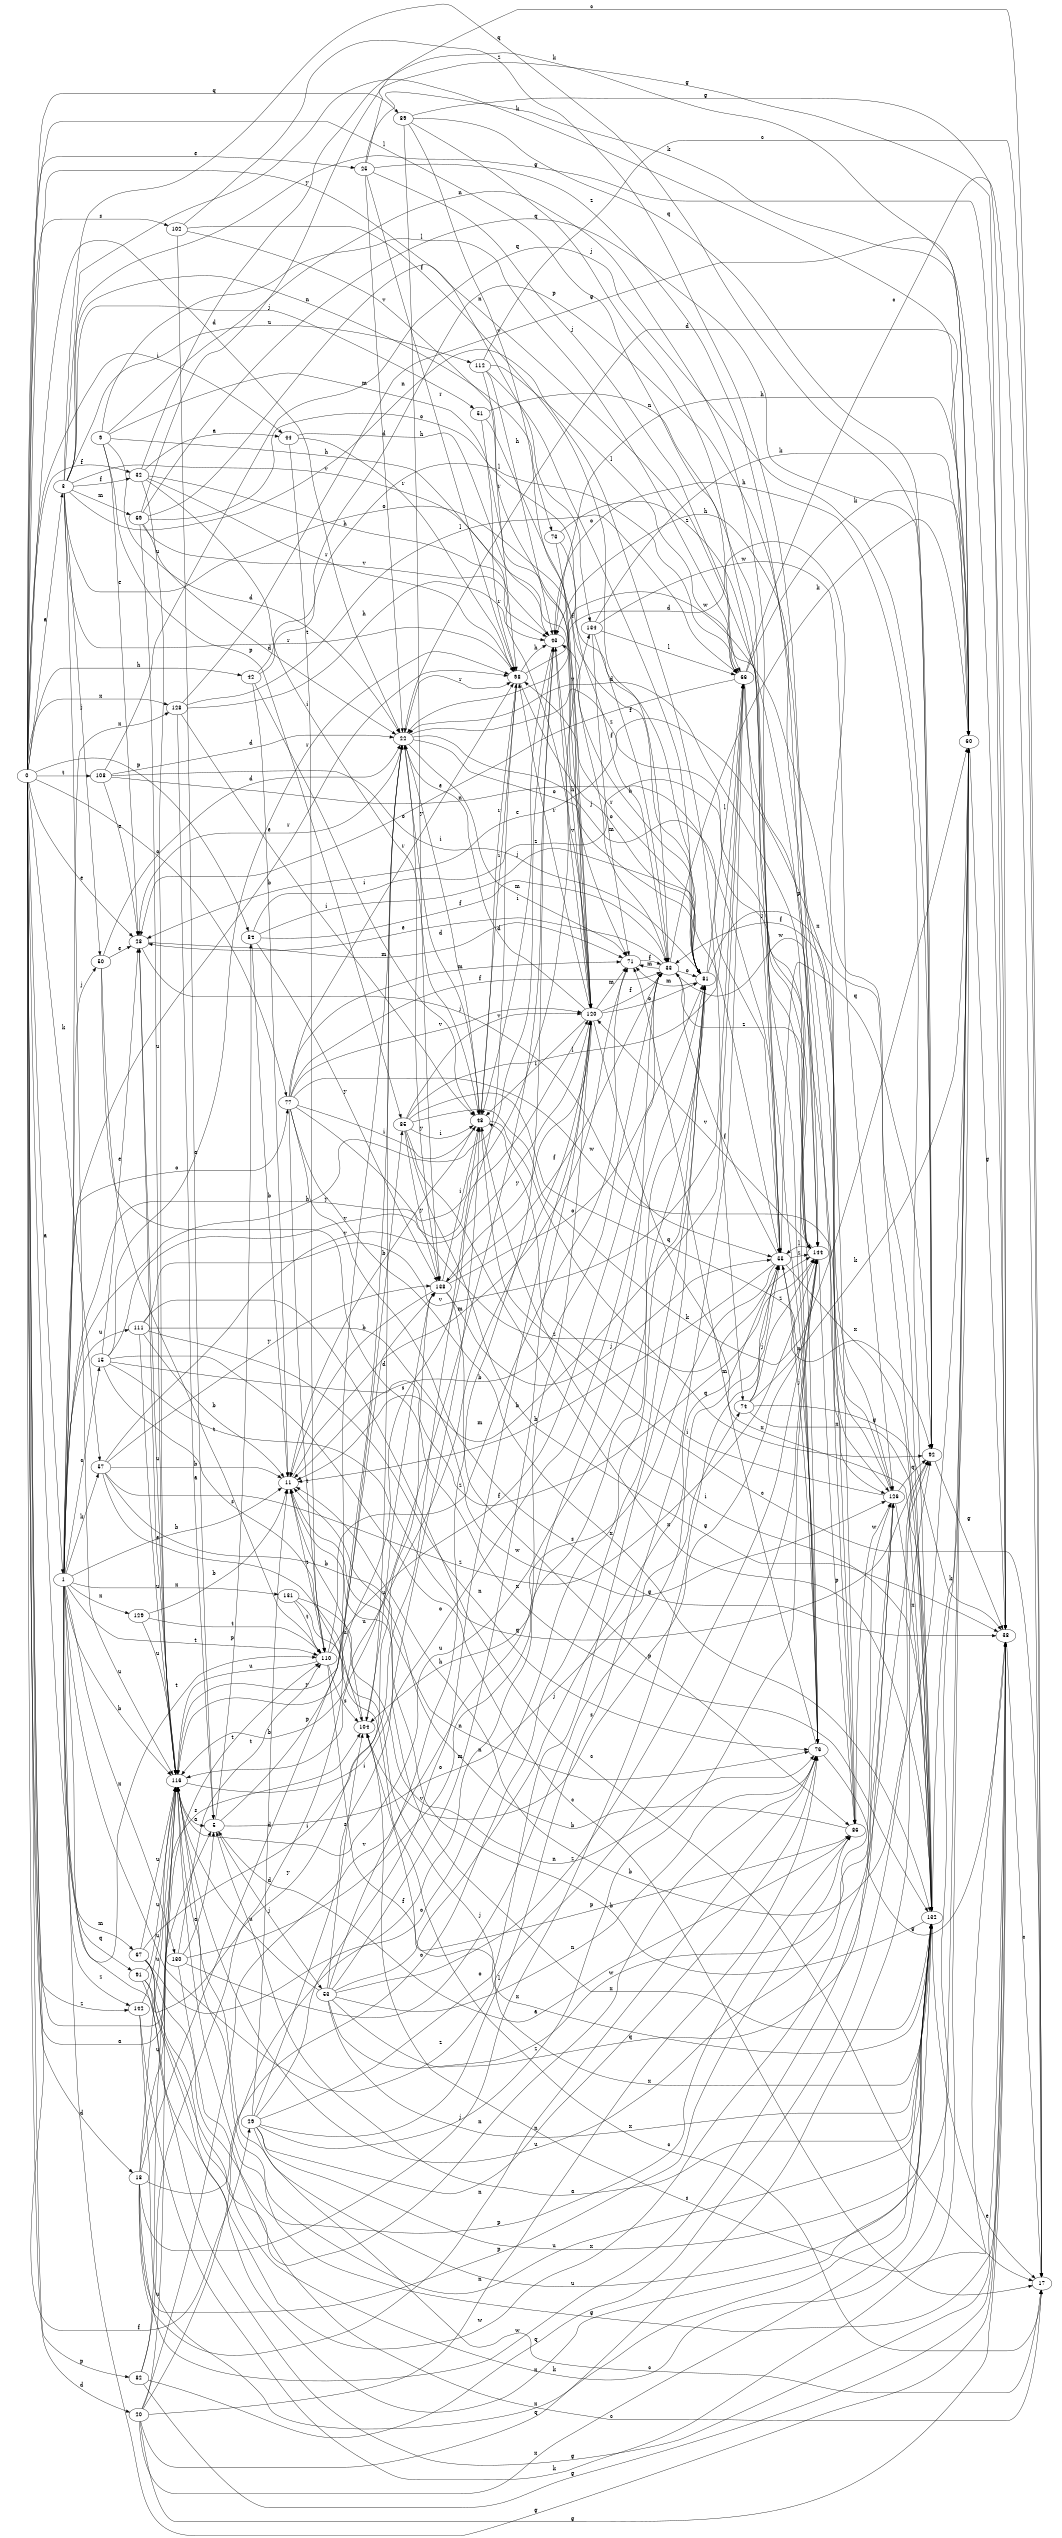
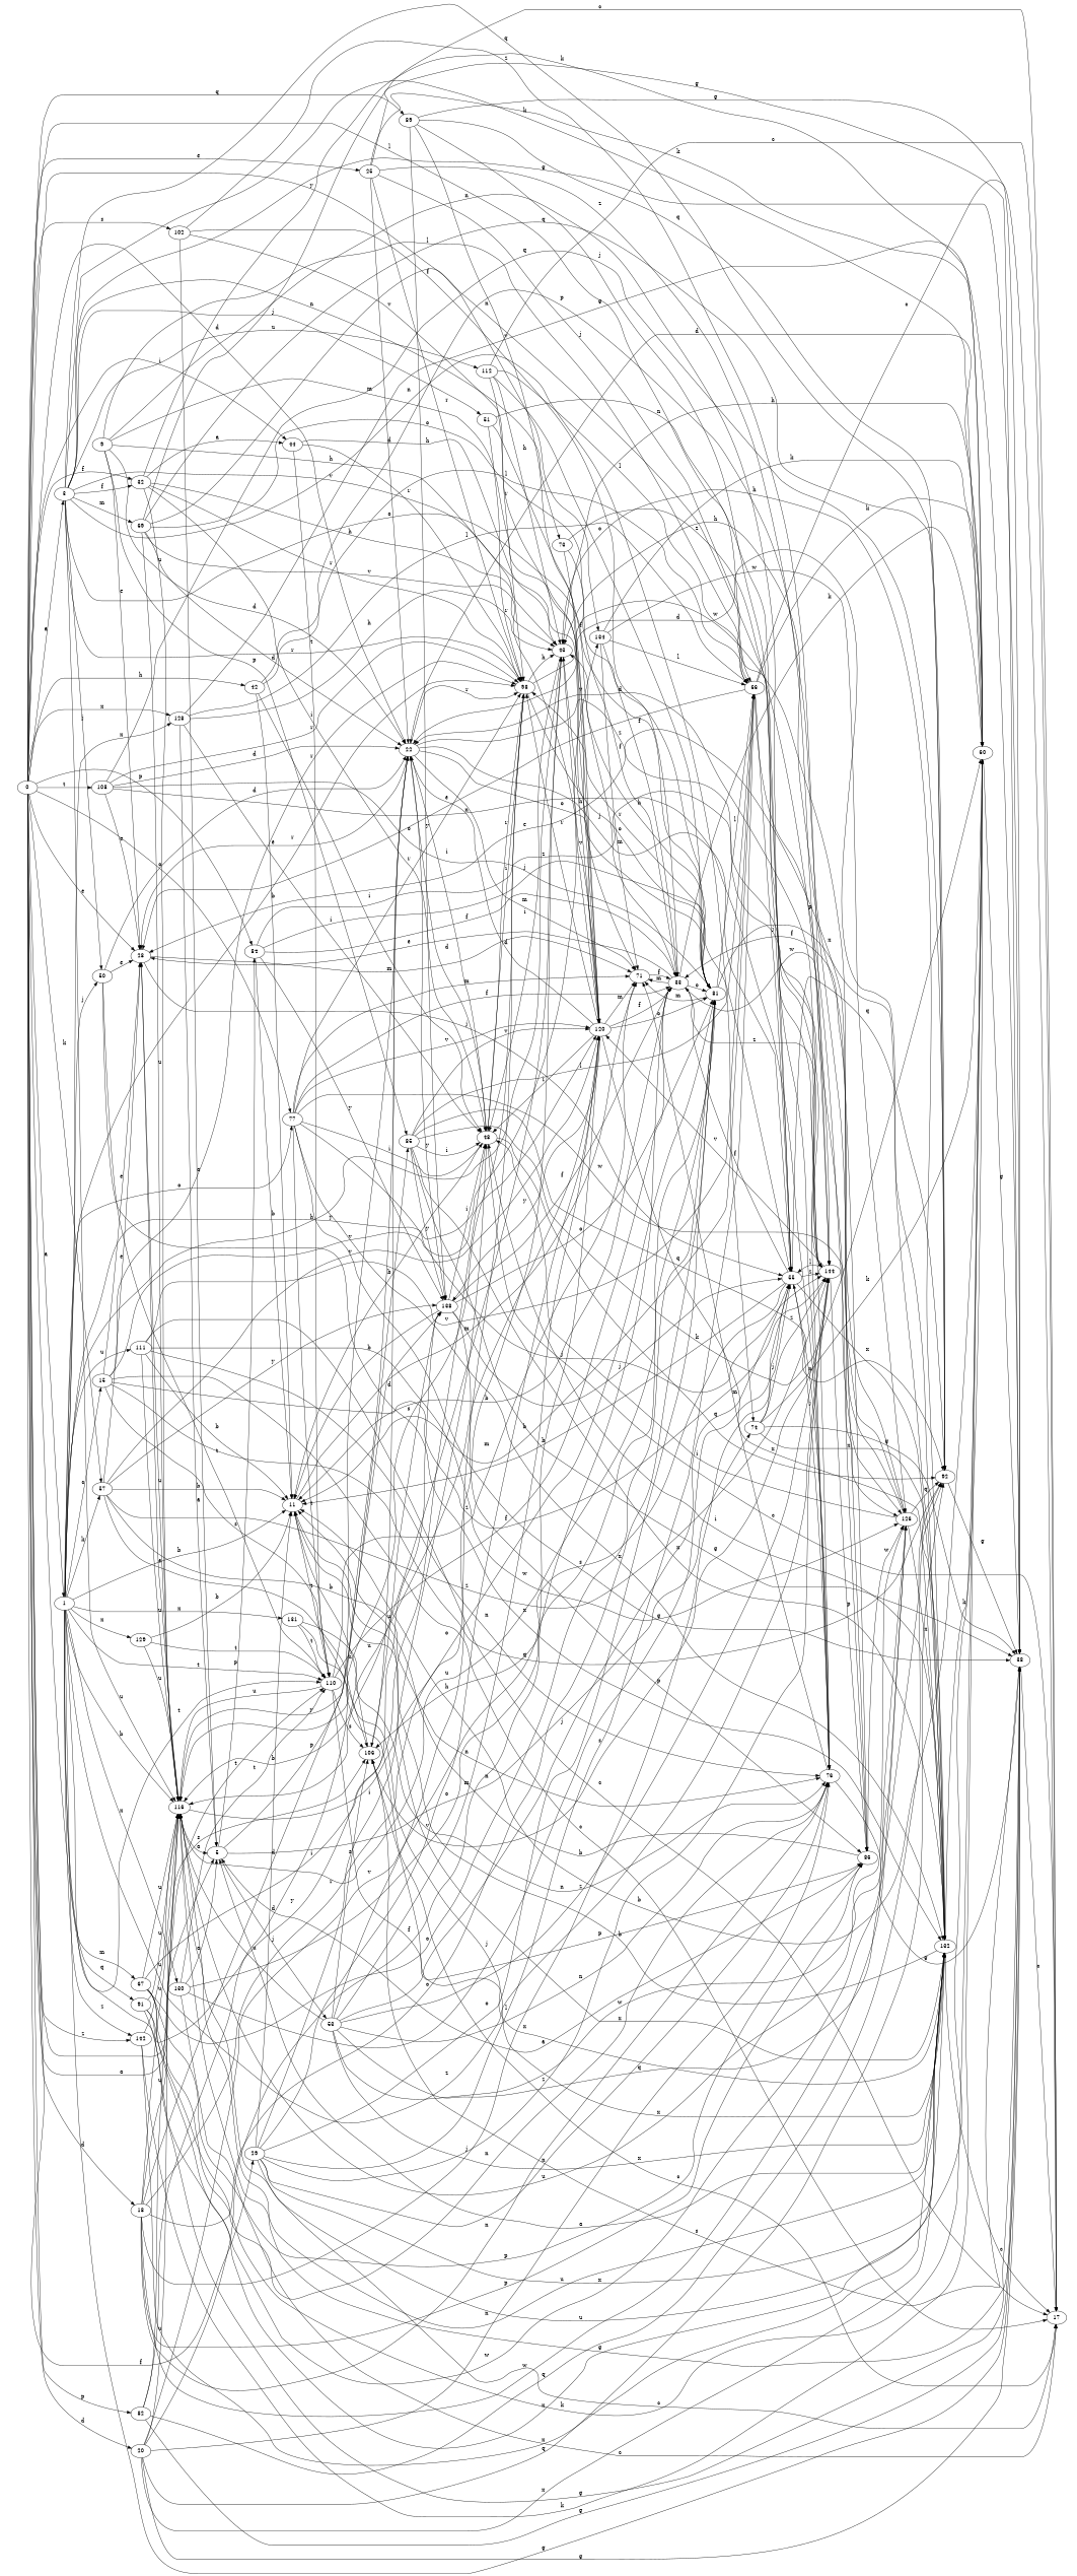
  strict digraph {
    rankdir=LR
    0
    1
    3
    5
    18
    20
    22
    25
    28
    29
    32
    42
    44
    57
    66
    77
    82
    84
    89
    102
-   104
+   104 [label=106]
    108
    110
    128
    n25 [label=134]
    142
    38
    11
    15
    43
    50
    67
    91
    98
    111
    126
    129
    130
    131
    144
    116
    51
    60
    69
    73
    74
    81
    92
    112
    120
    53
    85
    76
    55
    86
    132
    33
    71
    48
    138
    17
    9
    0 -> 1 [label=a]
    0 -> 3 [label=a]
    0 -> 5 [label=a]
    0 -> 18 [label=d]
    0 -> 20 [label=d]
    0 -> 22 [label=d]
    0 -> 25 [label=e]
    0 -> 28 [label=e]
    0 -> 29 [label=f]
    0 -> 32 [label=f]
    0 -> 42 [label=h]
    0 -> 44 [label=i]
    0 -> 57 [label=k]
    0 -> 66 [label=l]
    0 -> 77 [label=o]
    0 -> 82 [label=p]
    0 -> 84 [label=p]
    0 -> 89 [label=q]
    0 -> 102 [label=s]
    0 -> 104 [label=s]
    0 -> 108 [label=t]
    0 -> 110 [label=t]
    0 -> 128 [label=x]
    0 -> n25 [label=y]
    0 -> 142 [label=z]
    1 -> 57 [label=k]
    1 -> 77 [label=o]
    1 -> 110 [label=t]
    1 -> 128 [label=x]
    1 -> n25 [label=y]
    1 -> 142 [label=z]
    1 -> 38 [label=g]
    1 -> 11 [label=b]
    1 -> 15 [label=c]
    1 -> 43 [label=h]
    1 -> 50 [label=j]
    1 -> 67 [label=m]
    1 -> 91 [label=q]
    1 -> 98 [label=r]
    1 -> 111 [label=u]
    1 -> 126 [label=w]
    1 -> 129 [label=x]
    1 -> 130 [label=x]
    1 -> 131 [label=x]
    1 -> 144 [label=z]
    1 -> 116 [label=b]
    3 -> 32 [label=f]
    3 -> 38 [label=g]
    3 -> 50 [label=j]
    3 -> 98 [label=r]
    3 -> 116 [label=u]
    3 -> 51 [label=j]
    3 -> 60 [label=k]
    3 -> 69 [label=m]
    3 -> 73 [label=n]
    3 -> 74 [label=n]
    3 -> 81 [label=o]
    3 -> 92 [label=q]
    3 -> 112 [label=u]
    3 -> 120 [label=v]
    5 -> 84 [label=p]
    5 -> 74 [label=n]
    5 -> 53 [label=j]
    5 -> 85 [label=p]
    18 -> 22 [label=d]
    18 -> 110 [label=t]
+   18 -> 98 [label=r]
    18 -> 126 [label=w]
    18 -> 116 [label=u]
    18 -> 81 [label=o]
    18 -> 76 [label=n]
    18 -> 55 [label=j]
    18 -> 86 [label=p]
    20 -> 38 [label=g]
    20 -> 116 [label=u]
    20 -> 92 [label=q]
    20 -> 120 [label=v]
    20 -> 76 [label=n]
    20 -> 132 [label=x]
    20 -> 33 [label=f]
    22 -> 28 [label=e]
    22 -> 98 [label=r]
    22 -> 144 [label=z]
    22 -> 81 [label=o]
    22 -> 55 [label=j]
    22 -> 71 [label=m]
    22 -> 48 [label=i]
    22 -> 138 [label=y]
    25 -> 22 [label=d]
    25 -> 38 [label=g]
    25 -> 98 [label=r]
    25 -> 144 [label=z]
    25 -> 60 [label=k]
    25 -> 55 [label=j]
    28 -> 116 [label=u]
    28 -> 55 [label=j]
    28 -> 71 [label=m]
    29 -> 66 [label=l]
    29 -> 11 [label=b]
    29 -> 144 [label=z]
    29 -> 81 [label=o]
    29 -> 120 [label=v]
    29 -> 76 [label=n]
    29 -> 132 [label=x]
    29 -> 48 [label=i]
    29 -> 17 [label=c]
    32 -> 44 [label=a]
    32 -> 43 [label=h]
    32 -> 98 [label=r]
    32 -> 116 [label=u]
    32 -> 60 [label=k]
    32 -> 48 [label=i]
    42 -> 66 [label=l]
    42 -> 11 [label=b]
    42 -> 86 [label=p]
    42 -> 48 [label=i]
    44 -> 110 [label=t]
    44 -> 43 [label=h]
    44 -> 98 [label=r]
+   57 -> 28 [label=e]
    57 -> 11 [label=b]
    57 -> 144 [label=z]
    57 -> 120 [label=v]
    57 -> 76 [label=n]
    57 -> 132 [label=x]
    57 -> 138 [label=y]
    66 -> 28 [label=e]
    66 -> 11 [label=b]
    66 -> 60 [label=k]
    66 -> 55 [label=j]
    66 -> 86 [label=p]
    66 -> 17 [label=c]
    77 -> 110 [label=t]
    77 -> 38 [label=g]
    77 -> 98 [label=r]
    77 -> 126 [label=w]
-   77 -> 144 [label=z]
+   77 -> 144 [label=j]
    77 -> 120 [label=v]
    77 -> 132 [label=x]
    77 -> 33 [label=f]
    77 -> 71 [label=m]
    77 -> 48 [label=i]
    82 -> 22 [label=d]
    82 -> 38 [label=g]
    82 -> 116 [label=u]
    82 -> 92 [label=q]
    84 -> 11 [label=b]
    84 -> 144 [label=z]
    84 -> 55 [label=j]
    84 -> 33 [label=f]
    84 -> 138 [label=y]
    89 -> 38 [label=g]
    89 -> 92 [label=q]
    89 -> 120 [label=v]
    89 -> 55 [label=j]
    89 -> 138 [label=y]
    102 -> 5 [label=a]
    102 -> 144 [label=z]
    102 -> 120 [label=v]
    102 -> 33 [label=f]
    104 -> 22 [label=d]
    104 -> 11 [label=b]
    104 -> 132 [label=x]
    108 -> 22 [label=d]
    108 -> 28 [label=e]
+   108 -> 98 [label=r]
    108 -> 81 [label=o]
    108 -> 92 [label=q]
    108 -> 76 [label=n]
    110 -> 104 [label=s]
    110 -> 116 [label=u]
    110 -> 86 [label=p]
    110 -> 33 [label=f]
    110 -> 71 [label=m]
    128 -> 5 [label=a]
    128 -> 66 [label=l]
    128 -> 38 [label=g]
    128 -> 43 [label=h]
    128 -> 48 [label=i]
    n25 -> 66 [label=l]
    n25 -> 126 [label=w]
    n25 -> 60 [label=k]
    n25 -> 33 [label=f]
    n25 -> 71 [label=m]
    142 -> 116 [label=u]
    142 -> 60 [label=k]
    142 -> 132 [label=x]
    38 -> 104 [label=s]
    38 -> 17 [label=c]
    11 -> 110 [label=t]
    11 -> 132 [label=x]
    11 -> 71 [label=m]
    15 -> 28 [label=e]
    15 -> 104 [label=s]
    15 -> 98 [label=r]
    15 -> 144 [label=z]
    15 -> 92 [label=q]
    15 -> 120 [label=v]
    15 -> 17 [label=c]
    43 -> 116 [label=u]
    43 -> 120 [label=v]
    43 -> 48 [label=i]
    50 -> 22 [label=d]
    50 -> 28 [label=e]
    50 -> 110 [label=t]
    50 -> 132 [label=x]
    67 -> 116 [label=u]
    67 -> 60 [label=k]
    67 -> 81 [label=o]
    67 -> 86 [label=p]
    67 -> 132 [label=x]
    67 -> 48 [label=i]
    91 -> 38 [label=g]
    91 -> 116 [label=u]
    91 -> 76 [label=n]
    91 -> 138 [label=y]
    98 -> 43 [label=h]
    98 -> 126 [label=w]
    98 -> 116 [label=u]
    98 -> 81 [label=o]
    98 -> 48 [label=i]
    111 -> 66 [label=v]
    111 -> 11 [label=b]
    111 -> 126 [label=w]
    111 -> 116 [label=u]
    111 -> 76 [label=n]
    111 -> 17 [label=c]
    126 -> 28 [label=e]
    126 -> 116 [label=u]
    126 -> 92 [label=q]
    126 -> 132 [label=x]
    126 -> 33 [label=f]
    126 -> 48 [label=i]
    129 -> 110 [label=t]
    129 -> 11 [label=b]
    129 -> 116 [label=u]
    130 -> 5 [label=a]
    130 -> 110 [label=t]
    130 -> 81 [label=o]
    130 -> 55 [label=j]
    130 -> 17 [label=c]
    131 -> 110 [label=t]
    131 -> 76 [label=n]
    131 -> 17 [label=c]
    144 -> 22 [label=d]
    144 -> 104 [label=s]
    144 -> 120 [label=v]
    144 -> 55 [label=l]
    144 -> 86 [label=p]
    116 -> 5 [label=a]
    116 -> 28 [label=e]
    116 -> 38 [label=g]
    116 -> 81 [label=o]
    116 -> 138 [label=y]
    51 -> 98 [label=r]
    51 -> 76 [label=n]
    51 -> 33 [label=f]
    60 -> 22 [label=d]
    60 -> 38 [label=g]
    60 -> 11 [label=b]
    60 -> 43 [label=h]
    60 -> 116 [label=u]
    69 -> 22 [label=d]
    69 -> 116 [label=u]
    69 -> 81 [label=o]
    69 -> 92 [label=q]
    69 -> 120 [label=v]
    69 -> 76 [label=n]
    69 -> 17 [label=c]
    73 -> 144 [label=z]
    73 -> 120 [label=v]
    73 -> 33 [label=f]
    74 -> 38 [label=g]
    74 -> 144 [label=z]
    74 -> 60 [label=k]
    74 -> 55 [label=j]
    74 -> 132 [label=x]
    81 -> 66 [label=l]
    81 -> 43 [label=h]
    81 -> 98 [label=r]
    81 -> 116 [label=u]
    81 -> 132 [label=x]
    81 -> 71 [label=m]
    92 -> 38 [label=g]
    112 -> 66 [label=l]
    112 -> 43 [label=h]
    112 -> 98 [label=r]
    112 -> 81 [label=o]
    112 -> 17 [label=c]
    120 -> 22 [label=d]
    120 -> 43 [label=h]
    120 -> 98 [label=r]
    120 -> 116 [label=u]
    120 -> 81 [label=o]
    120 -> 132 [label=x]
    120 -> 33 [label=f]
    120 -> 71 [label=m]
    120 -> 48 [label=i]
    120 -> 138 [label=y]
    53 -> 104 [label=s]
    53 -> 43 [label=h]
    53 -> 126 [label=w]
    53 -> 144 [label=z]
    53 -> 116 [label=u]
    53 -> 92 [label=q]
    53 -> 120 [label=m]
    53 -> 76 [label=n]
    53 -> 55 [label=j]
    53 -> 132 [label=x]
    85 -> 66 [label=l]
    85 -> 38 [label=g]
    85 -> 60 [label=k]
    85 -> 92 [label=q]
    85 -> 120 [label=v]
    85 -> 132 [label=x]
    85 -> 48 [label=i]
    85 -> 138 [label=y]
    76 -> 38 [label=g]
    76 -> 55 [label=j]
    76 -> 71 [label=m]
    55 -> 104 [label=s]
    55 -> 11 [label=b]
    55 -> 144 [label=z]
    55 -> 92 [label=q]
    55 -> 76 [label=n]
    55 -> 132 [label=x]
    55 -> 33 [label=f]
    86 -> 5 [label=a]
    86 -> 11 [label=b]
    86 -> 43 [label=h]
    86 -> 126 [label=w]
    132 -> 5 [label=a]
    132 -> 22 [label=d]
    132 -> 11 [label=b]
    132 -> 43 [label=h]
    132 -> 116 [label=u]
    132 -> 60 [label=k]
    132 -> 48 [label=i]
-   132 -> 17 [label=e]
+   132 -> 17 [label=c]
    33 -> 28 [label=e]
    33 -> 11 [label=b]
    33 -> 126 [label=w]
    33 -> 144 [label=z]
    33 -> 60 [label=k]
    33 -> 81 [label=o]
    33 -> 71 [label=m]
    71 -> 33 [label=f]
    48 -> 22 [label=d]
    48 -> 11 [label=b]
    48 -> 98 [label=r]
    48 -> 92 [label=q]
    48 -> 17 [label=c]
    138 -> 104 [label=s]
    138 -> 11 [label=b]
    138 -> 81 [label=o]
    138 -> 55 [label=j]
    138 -> 86 [label=p]
    138 -> 33 [label=f]
    138 -> 48 [label=i]
    9 -> 22 [label=d]
    9 -> 28 [label=e]
    9 -> 66 [label=l]
    9 -> 43 [label=h]
    9 -> 85 [label=p]
    9 -> 76 [label=n]
    9 -> 71 [label=m]
  }
